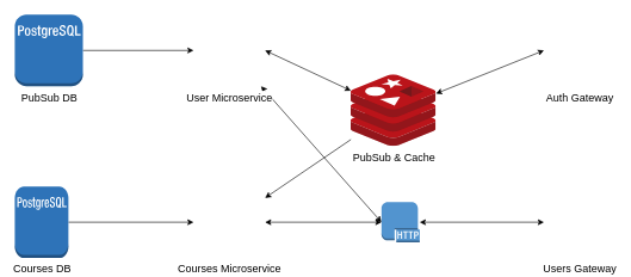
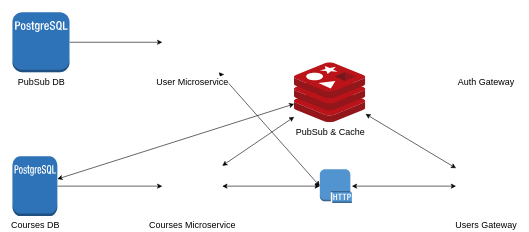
  <mxCell id="0" />
  <mxCell id="1" parent="0" />
  <mxCell id="2" style="edgeStyle=orthogonalEdgeStyle;rounded=0;orthogonalLoop=1;jettySize=auto;html=1;entryX=0;entryY=0.5;entryDx=0;entryDy=0;fontFamily=Helvetica;fontSize=15;startArrow=none;startFill=0;endArrow=classic;endFill=1;" edge="1" parent="1" source="3" target="7"><mxGeometry relative="1" as="geometry" /></mxCell>
  <mxCell id="3" value="&lt;font style=&quot;font-size: 15px;&quot;&gt;PubSub DB&lt;/font&gt;" style="outlineConnect=0;dashed=0;verticalLabelPosition=bottom;verticalAlign=top;align=center;html=1;shape=mxgraph.aws3.postgre_sql_instance;fillColor=#2E73B8;gradientColor=none;" vertex="1" parent="1"><mxGeometry x="20" y="20" width="95.24" height="100" as="geometry" /></mxCell>
  <mxCell id="4" style="edgeStyle=orthogonalEdgeStyle;rounded=0;orthogonalLoop=1;jettySize=auto;html=1;entryX=0;entryY=0.5;entryDx=0;entryDy=0;fontFamily=Helvetica;fontSize=15;startArrow=none;startFill=0;endArrow=classic;endFill=1;" edge="1" parent="1" source="5" target="10"><mxGeometry relative="1" as="geometry" /></mxCell>
  <mxCell id="5" value="&lt;font style=&quot;font-size: 15px;&quot;&gt;Courses DB&lt;/font&gt;" style="outlineConnect=0;dashed=0;verticalLabelPosition=bottom;verticalAlign=top;align=center;html=1;shape=mxgraph.aws3.postgre_sql_instance;fillColor=#2E73B8;gradientColor=none;" vertex="1" parent="1"><mxGeometry x="20" y="260" width="75" height="100" as="geometry" /></mxCell>
  <mxCell id="6" style="edgeStyle=none;rounded=0;orthogonalLoop=1;jettySize=auto;html=1;entryX=0;entryY=0.5;entryDx=0;entryDy=0;entryPerimeter=0;fontFamily=Helvetica;fontSize=15;startArrow=classic;startFill=1;endArrow=classic;endFill=1;" edge="1" parent="1" source="7" target="17"><mxGeometry relative="1" as="geometry" /></mxCell>
  <mxCell id="7" value="User Microservice" style="shape=image;html=1;verticalAlign=top;verticalLabelPosition=bottom;labelBackgroundColor=#ffffff;imageAspect=0;aspect=fixed;image=https://cdn2.iconfinder.com/data/icons/boxicons-logos/24/bxl-nodejs-128.png;fontFamily=Helvetica;fontSize=15;" vertex="1" parent="1"><mxGeometry x="270" y="20" width="100" height="100" as="geometry" /></mxCell>
  <mxCell id="8" style="edgeStyle=orthogonalEdgeStyle;rounded=0;orthogonalLoop=1;jettySize=auto;html=1;entryX=0;entryY=0.5;entryDx=0;entryDy=0;entryPerimeter=0;fontFamily=Helvetica;fontSize=15;startArrow=classic;startFill=1;endArrow=classic;endFill=1;" edge="1" parent="1" source="10" target="17"><mxGeometry relative="1" as="geometry" /></mxCell>
- <mxCell id="9" style="edgeStyle=none;rounded=0;orthogonalLoop=1;jettySize=auto;html=1;fontFamily=Helvetica;fontSize=15;startArrow=classic;startFill=1;endArrow=none;endFill=1;" edge="1" parent="1" source="10" target="13"><mxGeometry relative="1" as="geometry" /></mxCell>
+ <mxCell id="9" style="edgeStyle=none;rounded=0;orthogonalLoop=1;jettySize=auto;html=1;fontFamily=Helvetica;fontSize=15;startArrow=classic;startFill=1;endArrow=classic;endFill=1;" edge="1" parent="1" source="10" target="13"><mxGeometry relative="1" as="geometry" /></mxCell>
  <mxCell id="10" value="Courses Microservice" style="shape=image;html=1;verticalAlign=top;verticalLabelPosition=bottom;labelBackgroundColor=#ffffff;imageAspect=0;aspect=fixed;image=https://cdn2.iconfinder.com/data/icons/boxicons-logos/24/bxl-nodejs-128.png;fontFamily=Helvetica;fontSize=15;" vertex="1" parent="1"><mxGeometry x="270" y="260" width="100" height="100" as="geometry" /></mxCell>
- <mxCell id="11" style="edgeStyle=none;rounded=0;orthogonalLoop=1;jettySize=auto;html=1;entryX=0;entryY=0.5;entryDx=0;entryDy=0;fontFamily=Helvetica;fontSize=15;startArrow=classic;startFill=1;endArrow=classic;endFill=1;" edge="1" parent="1" source="13" target="14"><mxGeometry relative="1" as="geometry" /></mxCell>
- <mxCell id="12" style="edgeStyle=none;rounded=0;orthogonalLoop=1;jettySize=auto;html=1;entryX=1;entryY=0.5;entryDx=0;entryDy=0;fontFamily=Helvetica;fontSize=15;startArrow=classic;startFill=1;endArrow=classic;endFill=1;" edge="1" parent="1" source="13" target="7"><mxGeometry relative="1" as="geometry" /></mxCell>
+ <mxCell id="11" style="edgeStyle=none;rounded=0;orthogonalLoop=1;jettySize=auto;html=1;fontFamily=Helvetica;fontSize=15;startArrow=classic;startFill=1;endArrow=classic;endFill=1;" edge="1" parent="1" source="13" target="15"><mxGeometry relative="1" as="geometry" /></mxCell>
+ <mxCell id="12" style="edgeStyle=none;rounded=0;orthogonalLoop=1;jettySize=auto;html=1;fontFamily=Helvetica;fontSize=15;startArrow=classic;startFill=1;endArrow=classic;endFill=1;" edge="1" parent="1" source="13" target="5"><mxGeometry relative="1" as="geometry" /></mxCell>
  <mxCell id="13" value="&lt;font style=&quot;font-size: 15px;&quot;&gt;PubSub &amp;amp; Cache&lt;/font&gt;" style="sketch=0;aspect=fixed;html=1;points=[];align=center;image;fontSize=12;image=img/lib/mscae/Cache_Redis_Product.svg;fontFamily=Helvetica;" vertex="1" parent="1"><mxGeometry x="490" y="104" width="119.05" height="100" as="geometry" /></mxCell>
  <mxCell id="14" value="Auth Gateway" style="shape=image;html=1;verticalAlign=top;verticalLabelPosition=bottom;labelBackgroundColor=#ffffff;imageAspect=0;aspect=fixed;image=https://cdn2.iconfinder.com/data/icons/boxicons-logos/24/bxl-nodejs-128.png;fontFamily=Helvetica;fontSize=15;" vertex="1" parent="1"><mxGeometry x="760" y="20" width="100" height="100" as="geometry" /></mxCell>
  <mxCell id="15" value="Users Gateway" style="shape=image;html=1;verticalAlign=top;verticalLabelPosition=bottom;labelBackgroundColor=#ffffff;imageAspect=0;aspect=fixed;image=https://cdn2.iconfinder.com/data/icons/boxicons-logos/24/bxl-nodejs-128.png;fontFamily=Helvetica;fontSize=15;" vertex="1" parent="1"><mxGeometry x="760" y="260" width="100" height="100" as="geometry" /></mxCell>
  <mxCell id="16" style="edgeStyle=orthogonalEdgeStyle;rounded=0;orthogonalLoop=1;jettySize=auto;html=1;fontFamily=Helvetica;fontSize=15;startArrow=classic;startFill=1;endArrow=classic;endFill=1;" edge="1" parent="1" source="17" target="15"><mxGeometry relative="1" as="geometry" /></mxCell>
  <mxCell id="17" value="" style="outlineConnect=0;dashed=0;verticalLabelPosition=bottom;verticalAlign=top;align=center;html=1;shape=mxgraph.aws3.http_protocol;fillColor=#5294CF;gradientColor=none;fontFamily=Helvetica;fontSize=15;" vertex="1" parent="1"><mxGeometry x="532.8" y="282" width="53.45" height="56" as="geometry" /></mxCell>
